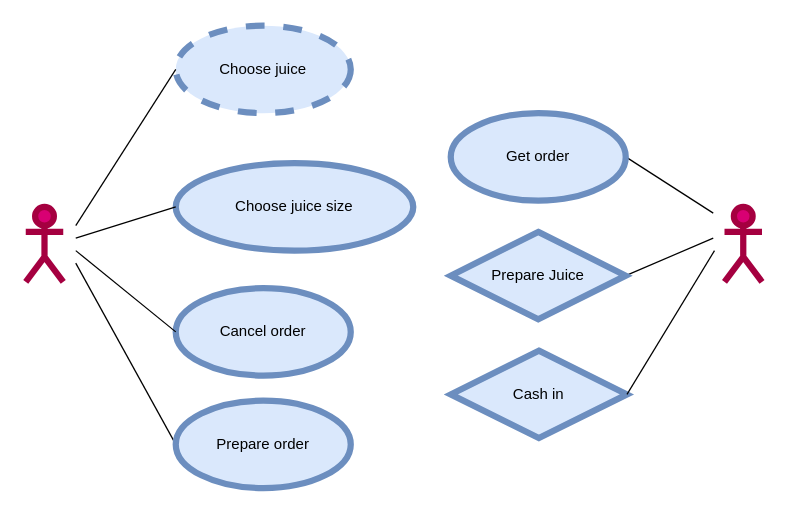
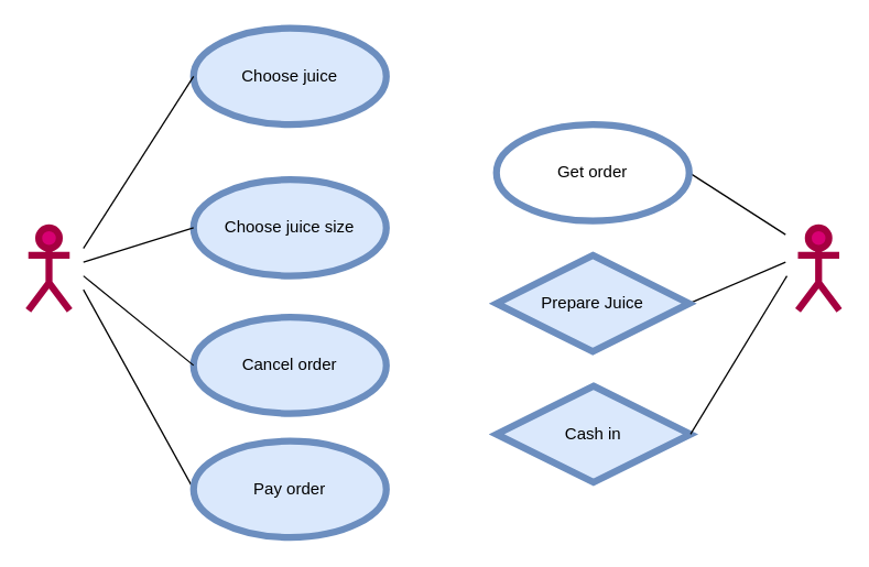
  <mxCell id="0" />
  <mxCell id="1" parent="0" />
  <mxCell id="2" value="client" style="shape=umlActor;verticalLabelPosition=bottom;verticalAlign=top;html=1;strokeWidth=5;fillColor=#d80073;fontColor=#ffffff;strokeColor=#A50040;" vertex="1" parent="1"><mxGeometry x="20" y="165" width="30" height="60" as="geometry" /></mxCell>
  <mxCell id="3" style="edgeStyle=none;rounded=0;orthogonalLoop=1;jettySize=auto;html=1;exitX=0;exitY=0.5;exitDx=0;exitDy=0;endArrow=none;endFill=0;strokeColor=#000000;" edge="1" parent="1" source="4"><mxGeometry relative="1" as="geometry"><mxPoint x="60" y="210" as="targetPoint" /></mxGeometry></mxCell>
- <mxCell id="4" value="Prepare order" style="ellipse;whiteSpace=wrap;html=1;fillColor=#dae8fc;strokeColor=#6c8ebf;strokeWidth=5;" vertex="1" parent="1"><mxGeometry x="140" y="320" width="140" height="70" as="geometry" /></mxCell>
+ <mxCell id="4" value="Pay order" style="ellipse;whiteSpace=wrap;html=1;fillColor=#dae8fc;strokeColor=#6c8ebf;strokeWidth=5;" vertex="1" parent="1"><mxGeometry x="140" y="320" width="140" height="70" as="geometry" /></mxCell>
  <mxCell id="5" value="Barmaid" style="shape=umlActor;verticalLabelPosition=bottom;verticalAlign=top;html=1;fillColor=#d80073;strokeColor=#A50040;strokeWidth=5;fontColor=#ffffff;" vertex="1" parent="1"><mxGeometry x="579" y="165" width="30" height="60" as="geometry" /></mxCell>
  <mxCell id="6" style="edgeStyle=none;rounded=0;orthogonalLoop=1;jettySize=auto;html=1;exitX=1;exitY=0.5;exitDx=0;exitDy=0;endArrow=none;endFill=0;strokeColor=#000000;" edge="1" parent="1" source="7"><mxGeometry relative="1" as="geometry"><mxPoint x="570" y="170" as="targetPoint" /></mxGeometry></mxCell>
- <mxCell id="7" value="Get order" style="ellipse;whiteSpace=wrap;html=1;fillColor=#dae8fc;strokeColor=#6c8ebf;strokeWidth=5;" vertex="1" parent="1"><mxGeometry x="360" y="90" width="140" height="70" as="geometry" /></mxCell>
+ <mxCell id="7" value="Get order" style="ellipse;whiteSpace=wrap;html=1;fillColor=#ffffff;strokeColor=#6c8ebf;strokeWidth=5;" vertex="1" parent="1"><mxGeometry x="360" y="90" width="140" height="70" as="geometry" /></mxCell>
  <mxCell id="8" style="edgeStyle=none;rounded=0;orthogonalLoop=1;jettySize=auto;html=1;exitX=1;exitY=0.5;exitDx=0;exitDy=0;endArrow=none;endFill=0;strokeColor=#000000;" edge="1" parent="1" source="9"><mxGeometry relative="1" as="geometry"><mxPoint x="570" y="190" as="targetPoint" /></mxGeometry></mxCell>
  <mxCell id="9" value="Prepare Juice" style="rhombus;whiteSpace=wrap;html=1;fillColor=#dae8fc;strokeColor=#6c8ebf;strokeWidth=5;" vertex="1" parent="1"><mxGeometry x="360" y="185" width="140" height="70" as="geometry" /></mxCell>
  <mxCell id="10" value="Cash in" style="rhombus;whiteSpace=wrap;html=1;fillColor=#dae8fc;strokeColor=#6c8ebf;strokeWidth=5;" vertex="1" parent="1"><mxGeometry x="360" y="280" width="141" height="70" as="geometry" /></mxCell>
- <mxCell id="11" value="Choose juice" style="ellipse;whiteSpace=wrap;html=1;fillColor=#dae8fc;strokeColor=#6c8ebf;strokeWidth=5;dashed=1;" vertex="1" parent="1"><mxGeometry x="140" y="20" width="140" height="70" as="geometry" /></mxCell>
- <mxCell id="12" value="Choose juice size" style="ellipse;whiteSpace=wrap;html=1;fillColor=#dae8fc;strokeColor=#6c8ebf;strokeWidth=5;" vertex="1" parent="1"><mxGeometry x="140" y="130" width="190" height="70" as="geometry" /></mxCell>
+ <mxCell id="11" value="Choose juice" style="ellipse;whiteSpace=wrap;html=1;fillColor=#dae8fc;strokeColor=#6c8ebf;strokeWidth=5;" vertex="1" parent="1"><mxGeometry x="140" y="20" width="140" height="70" as="geometry" /></mxCell>
+ <mxCell id="12" value="Choose juice size" style="ellipse;whiteSpace=wrap;html=1;fillColor=#dae8fc;strokeColor=#6c8ebf;strokeWidth=5;" vertex="1" parent="1"><mxGeometry x="140" y="130" width="140" height="70" as="geometry" /></mxCell>
  <mxCell id="13" style="edgeStyle=none;rounded=0;orthogonalLoop=1;jettySize=auto;html=1;exitX=1;exitY=0.5;exitDx=0;exitDy=0;endArrow=none;endFill=0;strokeColor=#000000;" edge="1" parent="1" source="10"><mxGeometry relative="1" as="geometry"><mxPoint x="571" y="200" as="targetPoint" /><mxPoint x="510" y="200" as="sourcePoint" /></mxGeometry></mxCell>
  <mxCell id="14" style="edgeStyle=none;rounded=0;orthogonalLoop=1;jettySize=auto;html=1;endArrow=none;endFill=0;strokeColor=#000000;entryX=0;entryY=0.5;entryDx=0;entryDy=0;" edge="1" parent="1" target="11"><mxGeometry relative="1" as="geometry"><mxPoint x="579" y="220" as="targetPoint" /><mxPoint x="60" y="180" as="sourcePoint" /></mxGeometry></mxCell>
  <mxCell id="15" style="edgeStyle=none;rounded=0;orthogonalLoop=1;jettySize=auto;html=1;endArrow=none;endFill=0;strokeColor=#000000;entryX=0;entryY=0.5;entryDx=0;entryDy=0;" edge="1" parent="1" target="12"><mxGeometry relative="1" as="geometry"><mxPoint x="159" y="210" as="targetPoint" /><mxPoint x="60" y="190" as="sourcePoint" /></mxGeometry></mxCell>
  <mxCell id="16" value="Cancel order" style="ellipse;whiteSpace=wrap;html=1;fillColor=#dae8fc;strokeColor=#6c8ebf;strokeWidth=5;" vertex="1" parent="1"><mxGeometry x="140" y="230" width="140" height="70" as="geometry" /></mxCell>
  <mxCell id="17" style="edgeStyle=none;rounded=0;orthogonalLoop=1;jettySize=auto;html=1;endArrow=none;endFill=0;strokeColor=#000000;entryX=0;entryY=0.5;entryDx=0;entryDy=0;" edge="1" parent="1" target="16"><mxGeometry relative="1" as="geometry"><mxPoint x="150" y="180" as="targetPoint" /><mxPoint x="60" y="200" as="sourcePoint" /></mxGeometry></mxCell>
